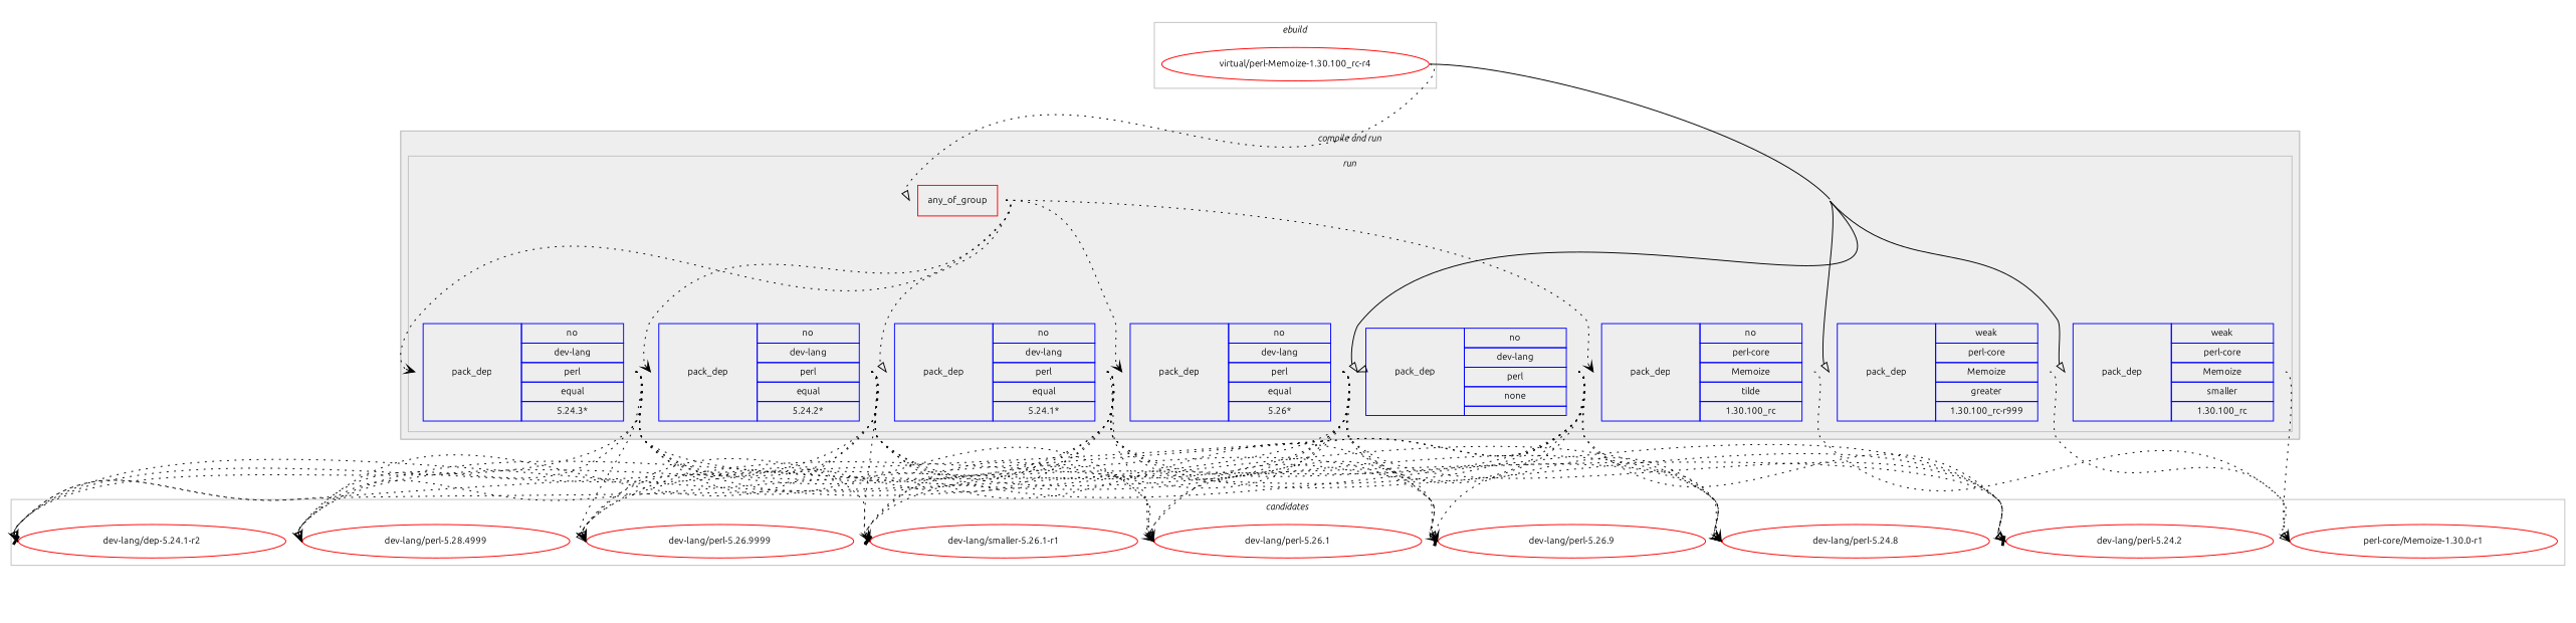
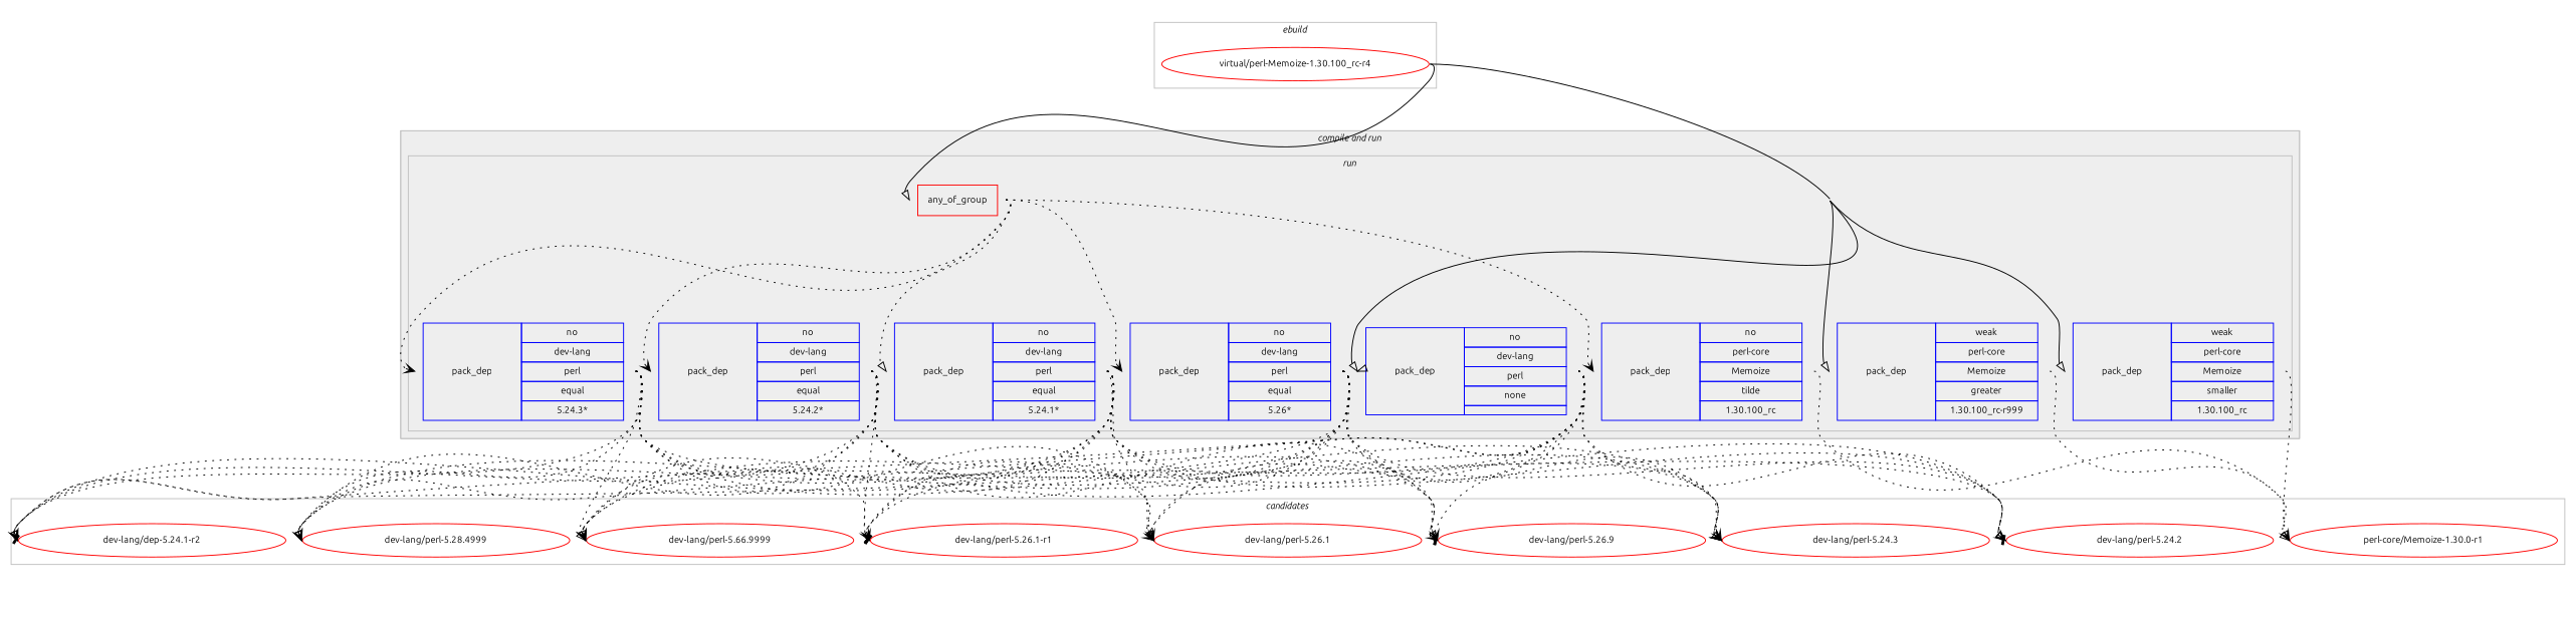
  digraph {
    compound=true
    concentrate=true
    fontname=Ubuntu
    fontsize=10
    newrank=true
    rankdir=TB
    ranksep=1.5
    node [color=red fontname=Ubuntu fontsize=10]
    edge [arrowhead=vee fontname=Ubuntu headport=w style=dotted tailport=e weight=100]
    n1 [label="virtual/perl-Memoize-1.30.100_rc-r4" width=4]
    n2 [color=blue label=<<TABLE BORDER="0" CELLBORDER="1" CELLSPACING="0" CELLPADDING="4" WIDTH="220"><TR><TD ROWSPAN="6" CELLPADDING="30">pack_dep</TD></TR><TR><TD WIDTH="110">no</TD></TR><TR><TD>dev-lang</TD></TR><TR><TD>perl</TD></TR><TR><TD>equal</TD></TR><TR><TD>5.26*</TD></TR></TABLE>> shape=none]
    n3 [color=blue label=<<TABLE BORDER="0" CELLBORDER="1" CELLSPACING="0" CELLPADDING="4" WIDTH="220"><TR><TD ROWSPAN="6" CELLPADDING="30">pack_dep</TD></TR><TR><TD WIDTH="110">no</TD></TR><TR><TD>dev-lang</TD></TR><TR><TD>perl</TD></TR><TR><TD>equal</TD></TR><TR><TD>5.24.3*</TD></TR></TABLE>> shape=none]
    n4 [color=blue label=<<TABLE BORDER="0" CELLBORDER="1" CELLSPACING="0" CELLPADDING="4" WIDTH="220"><TR><TD ROWSPAN="6" CELLPADDING="30">pack_dep</TD></TR><TR><TD WIDTH="110">no</TD></TR><TR><TD>dev-lang</TD></TR><TR><TD>perl</TD></TR><TR><TD>equal</TD></TR><TR><TD>5.24.2*</TD></TR></TABLE>> shape=none]
    n5 [color=blue label=<<TABLE BORDER="0" CELLBORDER="1" CELLSPACING="0" CELLPADDING="4" WIDTH="220"><TR><TD ROWSPAN="6" CELLPADDING="30">pack_dep</TD></TR><TR><TD WIDTH="110">no</TD></TR><TR><TD>dev-lang</TD></TR><TR><TD>perl</TD></TR><TR><TD>equal</TD></TR><TR><TD>5.24.1*</TD></TR></TABLE>> shape=none]
    n6 [color=blue label=<<TABLE BORDER="0" CELLBORDER="1" CELLSPACING="0" CELLPADDING="4" WIDTH="220"><TR><TD ROWSPAN="6" CELLPADDING="30">pack_dep</TD></TR><TR><TD WIDTH="110">no</TD></TR><TR><TD>perl-core</TD></TR><TR><TD>Memoize</TD></TR><TR><TD>tilde</TD></TR><TR><TD>1.30.100_rc</TD></TR></TABLE>> shape=none]
    n7 [label=<<TABLE BORDER="0" CELLBORDER="1" CELLSPACING="0" CELLPADDING="4"><TR><TD CELLPADDING="10">any_of_group</TD></TR></TABLE>> shape=none]
    n8 [color=blue label=<<TABLE BORDER="0" CELLBORDER="1" CELLSPACING="0" CELLPADDING="4" WIDTH="220"><TR><TD ROWSPAN="6" CELLPADDING="30">pack_dep</TD></TR><TR><TD WIDTH="110">no</TD></TR><TR><TD>dev-lang</TD></TR><TR><TD>perl</TD></TR><TR><TD>none</TD></TR><TR><TD></TD></TR></TABLE>> shape=none]
    n9 [color=blue label=<<TABLE BORDER="0" CELLBORDER="1" CELLSPACING="0" CELLPADDING="4" WIDTH="220"><TR><TD ROWSPAN="6" CELLPADDING="30">pack_dep</TD></TR><TR><TD WIDTH="110">weak</TD></TR><TR><TD>perl-core</TD></TR><TR><TD>Memoize</TD></TR><TR><TD>greater</TD></TR><TR><TD>1.30.100_rc-r999</TD></TR></TABLE>> shape=none]
    n10 [color=blue label=<<TABLE BORDER="0" CELLBORDER="1" CELLSPACING="0" CELLPADDING="4" WIDTH="220"><TR><TD ROWSPAN="6" CELLPADDING="30">pack_dep</TD></TR><TR><TD WIDTH="110">weak</TD></TR><TR><TD>perl-core</TD></TR><TR><TD>Memoize</TD></TR><TR><TD>smaller</TD></TR><TR><TD>1.30.100_rc</TD></TR></TABLE>> shape=none]
    n11 [label="dev-lang/dep-5.24.1-r2" width=4]
    n12 [label="dev-lang/perl-5.24.2" width=4]
-   n13 [label="dev-lang/perl-5.24.8" width=4]
+   n13 [label="dev-lang/perl-5.24.3" width=4]
    n14 [label="dev-lang/perl-5.26.9" width=4]
    n15 [label="dev-lang/perl-5.26.1" width=4]
-   n16 [label="dev-lang/smaller-5.26.1-r1" width=4]
-   n17 [label="dev-lang/perl-5.26.9999" width=4]
+   n16 [label="dev-lang/perl-5.26.1-r1" width=4]
+   n17 [label="dev-lang/perl-5.66.9999" width=4]
    n18 [label="dev-lang/perl-5.28.4999" width=4]
    n19 [label="perl-core/Memoize-1.30.0-r1" width=4]
    subgraph cluster_1 {
      color=gray
      label=<<i>ebuild</i>>
      rank=same
      n1
    }
    subgraph cluster_2 {
      color=gray
      label=<<i>dependencies</i>>
      subgraph cluster_3 {
        color=gray
        fillcolor="#eeeeee"
        label=<<i>compile</i>>
        style=filled
      }
      subgraph cluster_4 {
        color=gray
        fillcolor="#eeeeee"
        label=<<i>compile and run</i>>
        style=filled
      }
      subgraph cluster_5 {
        color=gray
        fillcolor="#eeeeee"
        label=<<i>run</i>>
        style=filled
        subgraph sub_6 {
          color=gray
          fillcolor="#eeeeee"
          label=<<i>run</i>>
          style=filled
          n7
          subgraph sub_7 {
            color=gray
            fillcolor="#eeeeee"
            label=<<i>run</i>>
            style=filled
            n2
          }
          subgraph sub_8 {
            color=gray
            fillcolor="#eeeeee"
            label=<<i>run</i>>
            style=filled
            n3
          }
          subgraph sub_9 {
            color=gray
            fillcolor="#eeeeee"
            label=<<i>run</i>>
            style=filled
            n4
          }
          subgraph sub_10 {
            color=gray
            fillcolor="#eeeeee"
            label=<<i>run</i>>
            style=filled
            n5
          }
          subgraph sub_11 {
            color=gray
            fillcolor="#eeeeee"
            label=<<i>run</i>>
            style=filled
            n6
          }
        }
        subgraph sub_12 {
          color=gray
          fillcolor="#eeeeee"
          label=<<i>run</i>>
          style=filled
          n8
        }
        subgraph sub_13 {
          color=gray
          fillcolor="#eeeeee"
          label=<<i>run</i>>
          style=filled
          n9
        }
        subgraph sub_14 {
          color=gray
          fillcolor="#eeeeee"
          label=<<i>run</i>>
          style=filled
          n10
        }
      }
    }
    subgraph cluster_15 {
      color=gray
      label=<<i>candidates</i>>
      rank=same
      subgraph sub_16 {
        color=black
        label=<<i>candidates</i>>
        nodesep=1
        rank=same
        n11
        n12
        n13
        n14
        n15
        n16
        n17
        n18
      }
      subgraph sub_17 {
        color=black
        label=<<i>candidates</i>>
        nodesep=1
        rank=same
        n11
        n12
        n13
        n14
        n15
        n16
        n17
        n18
      }
      subgraph sub_18 {
        color=black
        label=<<i>candidates</i>>
        nodesep=1
        rank=same
        n11
        n12
        n13
        n14
        n15
        n16
        n17
        n18
      }
      subgraph sub_19 {
        color=black
        label=<<i>candidates</i>>
        nodesep=1
        rank=same
        n11
        n12
        n13
        n14
        n15
        n16
        n17
        n18
      }
      subgraph sub_20 {
        color=black
        label=<<i>candidates</i>>
        nodesep=1
        rank=same
        n19
      }
      subgraph sub_21 {
        color=black
        label=<<i>candidates</i>>
        nodesep=1
        rank=same
        n11
        n12
        n13
        n14
        n15
        n16
        n17
        n18
      }
      subgraph sub_22 {
        color=black
        label=<<i>candidates</i>>
        nodesep=1
        rank=same
        n19
      }
      subgraph sub_23 {
        color=black
        label=<<i>candidates</i>>
        nodesep=1
        rank=same
        n19
      }
    }
-   n1 -> n7 [arrowhead=onormal weight=20]
+   n1 -> n7 [arrowhead=onormal style=solid weight=20]
    n1 -> n8 [arrowhead=onormal style=solid weight=20]
    n1 -> n9 [arrowhead=onormal style=solid weight=20]
    n1 -> n10 [arrowhead=onormal style=solid weight=20]
    n2 -> n11
    n2 -> n12
    n2 -> n13
    n2 -> n14 [arrowhead=onormal]
    n2 -> n15
    n2 -> n16 [arrowhead=tee]
    n2 -> n17
    n2 -> n18 [arrowhead=onormal]
    n3 -> n11 [arrowhead=tee]
    n3 -> n12 [arrowhead=onormal]
    n3 -> n13
    n3 -> n14 [arrowhead=tee]
    n3 -> n15
    n3 -> n16 [arrowhead=tee]
    n3 -> n17 [arrowhead=onormal]
    n3 -> n18
    n4 -> n11 [arrowhead=onormal]
    n4 -> n12 [arrowhead=onormal]
    n4 -> n13
    n4 -> n14 [arrowhead=tee]
    n4 -> n15
    n4 -> n16
    n4 -> n17
    n4 -> n18
    n5 -> n11
    n5 -> n12 [arrowhead=onormal]
    n5 -> n13 [arrowhead=onormal]
    n5 -> n14
    n5 -> n15 [arrowhead=onormal]
    n5 -> n16
    n5 -> n17
    n5 -> n18 [arrowhead=onormal]
    n6 -> n19 [arrowhead=onormal]
    n7 -> n2 [weight=20]
    n7 -> n3 [weight=20]
    n7 -> n4 [weight=20]
    n7 -> n5 [arrowhead=onormal weight=20]
    n7 -> n6 [weight=20]
    n8 -> n11 [arrowhead=onormal]
    n8 -> n12 [arrowhead=tee]
    n8 -> n13
    n8 -> n14
    n8 -> n15 [arrowhead=onormal]
    n8 -> n16 [arrowhead=tee]
    n8 -> n17 [arrowhead=onormal]
    n8 -> n18 [arrowhead=onormal]
    n9 -> n19
    n10 -> n19 [arrowhead=onormal]
  }
